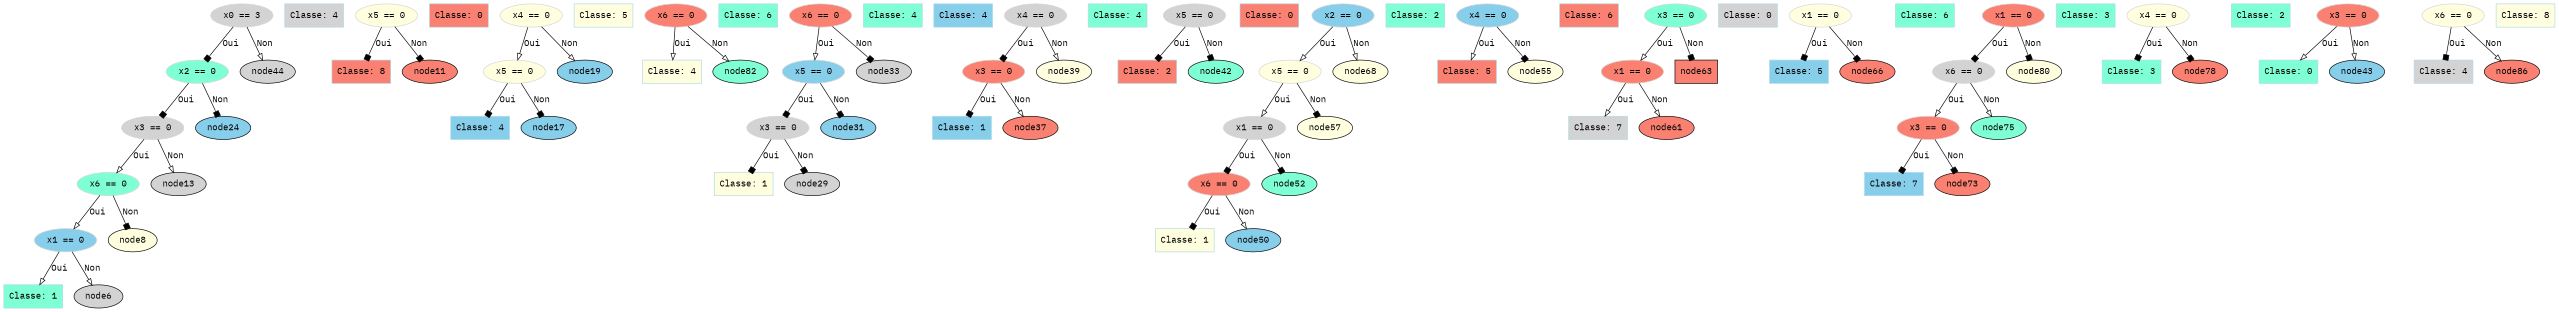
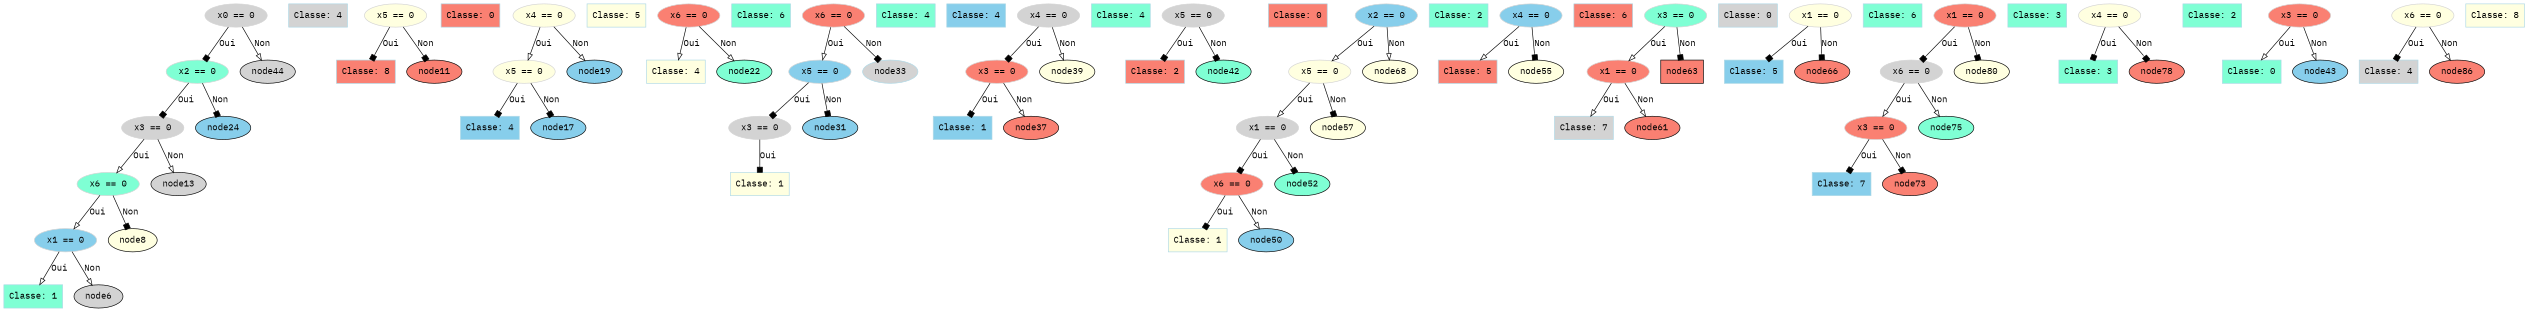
  digraph {
    fontname="IBM Plex Mono"
    node [color=lightblue fillcolor=salmon fontname="IBM Plex Mono" shape=box style=filled]
    edge [arrowhead=box fontname="IBM Plex Mono"]
-   n1 [color=lightgray fillcolor=lightgrey label="x0 == 3" shape=ellipse]
+   n1 [color=lightgray fillcolor=lightgrey label="x0 == 0" shape=ellipse]
    n2 [color=lightgray fillcolor=aquamarine label="x2 == 0" shape=ellipse]
    node44 [fillcolor=lightgrey color="" shape=""]
    n4 [color=lightgray fillcolor=lightgrey label="x3 == 0" shape=ellipse]
    node24 [fillcolor=skyblue color="" shape=""]
    n6 [color=lightgray fillcolor=aquamarine label="x6 == 0" shape=ellipse]
    node13 [fillcolor=lightgrey color="" shape=""]
    n8 [color=lightgray fillcolor=skyblue label="x1 == 0" shape=ellipse]
    node8 [fillcolor=lightyellow color="" shape=""]
    n10 [fillcolor=aquamarine label="Classe: 1"]
    node6 [fillcolor=lightgrey color="" shape=""]
    n12 [fillcolor=lightgrey label="Classe: 4"]
    n13 [color=lightgray fillcolor=lightyellow label="x5 == 0" shape=ellipse]
    n14 [label="Classe: 8"]
    node11 [color="" shape=""]
    n16 [label="Classe: 0"]
    n17 [color=lightgray fillcolor=lightyellow label="x4 == 0" shape=ellipse]
    n18 [color=lightgray fillcolor=lightyellow label="x5 == 0" shape=ellipse]
    node19 [fillcolor=skyblue color="" shape=""]
    n20 [fillcolor=skyblue label="Classe: 4"]
    node17 [fillcolor=skyblue color="" shape=""]
    n22 [fillcolor=lightyellow label="Classe: 5"]
    n23 [color=lightgray label="x6 == 0" shape=ellipse]
    n24 [fillcolor=lightyellow label="Classe: 4"]
-   node22 [fillcolor=aquamarine label=node82 color="" shape=""]
+   node22 [fillcolor=aquamarine color="" shape=""]
    n26 [fillcolor=aquamarine label="Classe: 6"]
    n27 [color=lightgray label="x6 == 0" shape=ellipse]
    n28 [color=lightgray fillcolor=skyblue label="x5 == 0" shape=ellipse]
-   node33 [fillcolor=lightgrey color="" shape=""]
+   node33 [fillcolor=lightgrey shape=""]
    n30 [color=lightgray fillcolor=lightgrey label="x3 == 0" shape=ellipse]
    node31 [fillcolor=skyblue color="" shape=""]
    n32 [fillcolor=lightyellow label="Classe: 1"]
-   node29 [fillcolor=lightgrey color="" shape=""]
    n34 [fillcolor=aquamarine label="Classe: 4"]
    n35 [fillcolor=skyblue label="Classe: 4"]
    n36 [color=lightgray fillcolor=lightgrey label="x4 == 0" shape=ellipse]
    n37 [color=lightgray label="x3 == 0" shape=ellipse]
    node39 [fillcolor=lightyellow color="" shape=""]
    n39 [fillcolor=skyblue label="Classe: 1"]
    node37 [color="" shape=""]
    n41 [fillcolor=aquamarine label="Classe: 4"]
    n42 [color=lightgray fillcolor=lightgrey label="x5 == 0" shape=ellipse]
    n43 [label="Classe: 2"]
    node42 [fillcolor=aquamarine color="" shape=""]
    n45 [label="Classe: 0"]
    n46 [color=lightgray fillcolor=skyblue label="x2 == 0" shape=ellipse]
    n47 [color=lightgray fillcolor=lightyellow label="x5 == 0" shape=ellipse]
    node68 [fillcolor=lightyellow color="" shape=""]
    n49 [color=lightgray fillcolor=lightgrey label="x1 == 0" shape=ellipse]
    node57 [fillcolor=lightyellow color="" shape=""]
    n51 [color=lightgray label="x6 == 0" shape=ellipse]
    node52 [fillcolor=aquamarine color="" shape=""]
    n53 [fillcolor=lightyellow label="Classe: 1"]
    node50 [fillcolor=skyblue color="" shape=""]
    n55 [fillcolor=aquamarine label="Classe: 2"]
    n56 [color=lightgray fillcolor=skyblue label="x4 == 0" shape=ellipse]
    n57 [label="Classe: 5"]
    node55 [fillcolor=lightyellow color="" shape=""]
    n59 [label="Classe: 6"]
    n60 [color=lightgray fillcolor=aquamarine label="x3 == 0" shape=ellipse]
    n61 [color=lightgray label="x1 == 0" shape=ellipse]
    node63 [color=""]
    n63 [fillcolor=lightgrey label="Classe: 7"]
    node61 [color="" shape=""]
    n65 [fillcolor=lightgrey label="Classe: 0"]
    n66 [color=lightgray fillcolor=lightyellow label="x1 == 0" shape=ellipse]
    n67 [fillcolor=skyblue label="Classe: 5"]
    node66 [color="" shape=""]
    n69 [fillcolor=aquamarine label="Classe: 6"]
    n70 [color=lightgray label="x1 == 0" shape=ellipse]
    n71 [color=lightgray fillcolor=lightgrey label="x6 == 0" shape=ellipse]
    node80 [fillcolor=lightyellow color="" shape=""]
    n73 [color=lightgray label="x3 == 0" shape=ellipse]
    node75 [fillcolor=aquamarine color="" shape=""]
    n75 [fillcolor=skyblue label="Classe: 7"]
    node73 [color="" shape=""]
    n77 [fillcolor=aquamarine label="Classe: 3"]
    n78 [color=lightgray fillcolor=lightyellow label="x4 == 0" shape=ellipse]
    n79 [fillcolor=aquamarine label="Classe: 3"]
    node78 [color="" shape=""]
    n81 [fillcolor=aquamarine label="Classe: 2"]
    n82 [color=lightgray label="x3 == 0" shape=ellipse]
    n83 [fillcolor=aquamarine label="Classe: 0"]
    n84 [fillcolor=skyblue label=node43 color="" shape=""]
    n85 [color=lightgray fillcolor=lightyellow label="x6 == 0" shape=ellipse]
    n86 [fillcolor=lightgrey label="Classe: 4"]
    node86 [color="" shape=""]
    n88 [fillcolor=lightyellow label="Classe: 8"]
    n1 -> n2 [label=Oui]
    n1 -> node44 [arrowhead=onormal label=Non]
    n2 -> n4 [label=Oui]
    n2 -> node24 [label=Non]
    n4 -> n6 [arrowhead=onormal label=Oui]
    n4 -> node13 [arrowhead=onormal label=Non]
    n6 -> n8 [arrowhead=onormal label=Oui]
    n6 -> node8 [label=Non]
    n8 -> n10 [arrowhead=onormal label=Oui]
    n8 -> node6 [arrowhead=onormal label=Non]
    n13 -> n14 [label=Oui]
    n13 -> node11 [label=Non]
    n17 -> n18 [arrowhead=onormal label=Oui]
    n17 -> node19 [arrowhead=onormal label=Non]
    n18 -> n20 [label=Oui]
    n18 -> node17 [label=Non]
    n23 -> n24 [arrowhead=onormal label=Oui]
    n23 -> node22 [arrowhead=onormal label=Non]
    n27 -> n28 [arrowhead=onormal label=Oui]
    n27 -> node33 [label=Non]
    n28 -> n30 [label=Oui]
    n28 -> node31 [label=Non]
    n30 -> n32 [label=Oui]
-   n30 -> node29 [label=Non]
    n36 -> n37 [label=Oui]
    n36 -> node39 [arrowhead=onormal label=Non]
    n37 -> n39 [label=Oui]
    n37 -> node37 [arrowhead=onormal label=Non]
    n42 -> n43 [label=Oui]
    n42 -> node42 [label=Non]
    n46 -> n47 [arrowhead=onormal label=Oui]
    n46 -> node68 [arrowhead=onormal label=Non]
    n47 -> n49 [arrowhead=onormal label=Oui]
    n47 -> node57 [label=Non]
    n49 -> n51 [label=Oui]
    n49 -> node52 [label=Non]
    n51 -> n53 [label=Oui]
    n51 -> node50 [arrowhead=onormal label=Non]
    n56 -> n57 [arrowhead=onormal label=Oui]
    n56 -> node55 [label=Non]
    n60 -> n61 [arrowhead=onormal label=Oui]
    n60 -> node63 [label=Non]
    n61 -> n63 [arrowhead=onormal label=Oui]
    n61 -> node61 [arrowhead=onormal label=Non]
    n66 -> n67 [label=Oui]
    n66 -> node66 [label=Non]
    n70 -> n71 [label=Oui]
    n70 -> node80 [label=Non]
    n71 -> n73 [arrowhead=onormal label=Oui]
    n71 -> node75 [arrowhead=onormal label=Non]
    n73 -> n75 [label=Oui]
    n73 -> node73 [label=Non]
    n78 -> n79 [label=Oui]
    n78 -> node78 [label=Non]
    n82 -> n83 [arrowhead=onormal label=Oui]
    n82 -> n84 [arrowhead=onormal label=Non]
    n85 -> n86 [label=Oui]
    n85 -> node86 [arrowhead=onormal label=Non]
  }
